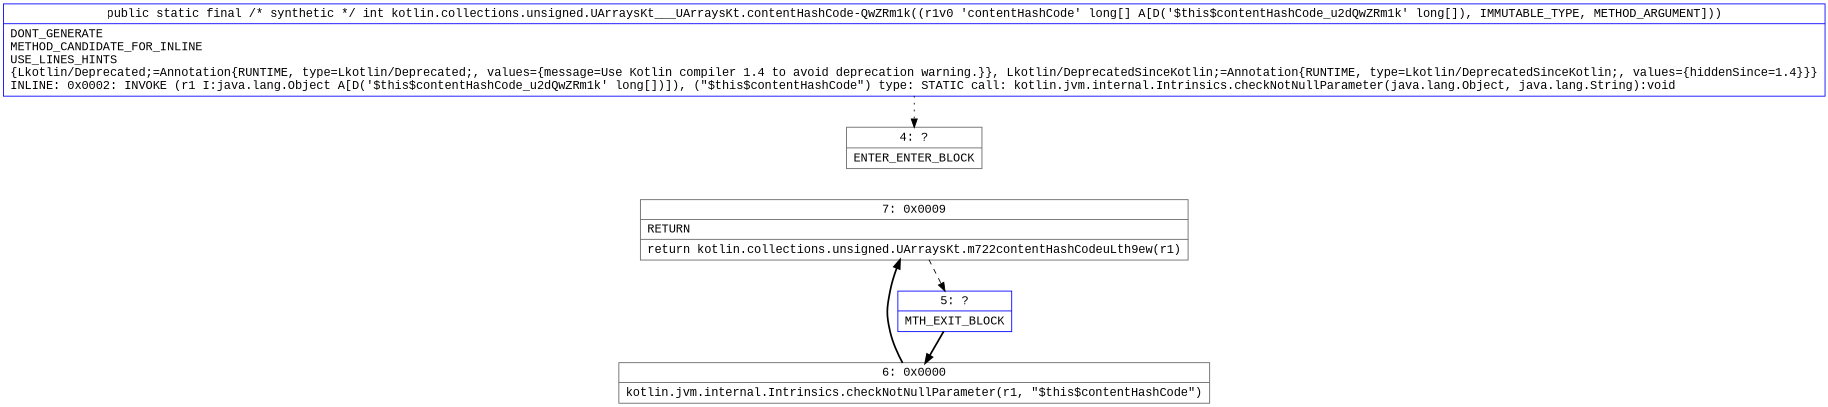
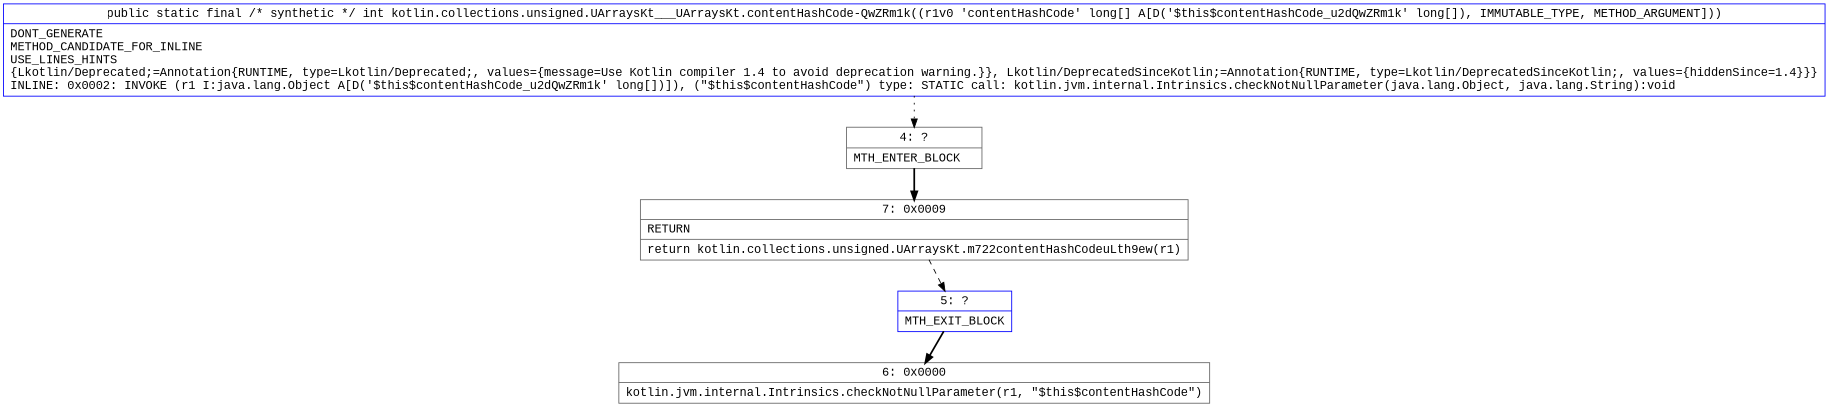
  digraph {
    fontname="Liberation Mono"
    node [color=gray40 fontname="Liberation Mono" shape=record]
    edge [fontname="Liberation Mono" style=bold]
-   n1 [label="{4\:\ ?|ENTER_ENTER_BLOCK\l}"]
+   n1 [label="{4\:\ ?|MTH_ENTER_BLOCK\l}"]
    n2 [label="{6\:\ 0x0000|kotlin.jvm.internal.Intrinsics.checkNotNullParameter(r1, \"$this$contentHashCode\")\l}"]
    n3 [label="{7\:\ 0x0009|RETURN\l|return kotlin.collections.unsigned.UArraysKt.m722contentHashCodeuLth9ew(r1)\l}"]
    n4 [color=blue label="{5\:\ ?|MTH_EXIT_BLOCK\l}"]
    n5 [color=blue label="{public static final \/* synthetic *\/ int kotlin.collections.unsigned.UArraysKt___UArraysKt.contentHashCode\-QwZRm1k((r1v0 'contentHashCode' long[] A[D('$this$contentHashCode_u2dQwZRm1k' long[]), IMMUTABLE_TYPE, METHOD_ARGUMENT]))  | DONT_GENERATE\lMETHOD_CANDIDATE_FOR_INLINE\lUSE_LINES_HINTS\l\{Lkotlin\/Deprecated;=Annotation\{RUNTIME, type=Lkotlin\/Deprecated;, values=\{message=Use Kotlin compiler 1.4 to avoid deprecation warning.\}\}, Lkotlin\/DeprecatedSinceKotlin;=Annotation\{RUNTIME, type=Lkotlin\/DeprecatedSinceKotlin;, values=\{hiddenSince=1.4\}\}\}\lINLINE: 0x0002: INVOKE  (r1 I:java.lang.Object A[D('$this$contentHashCode_u2dQwZRm1k' long[])]), (\"$this$contentHashCode\") type: STATIC call: kotlin.jvm.internal.Intrinsics.checkNotNullParameter(java.lang.Object, java.lang.String):void\l}"]
-   n2 -> n3
+   n1 -> n3
    n3 -> n4 [style=dashed]
    n4 -> n2
    n5 -> n1 [style=dotted]
  }
